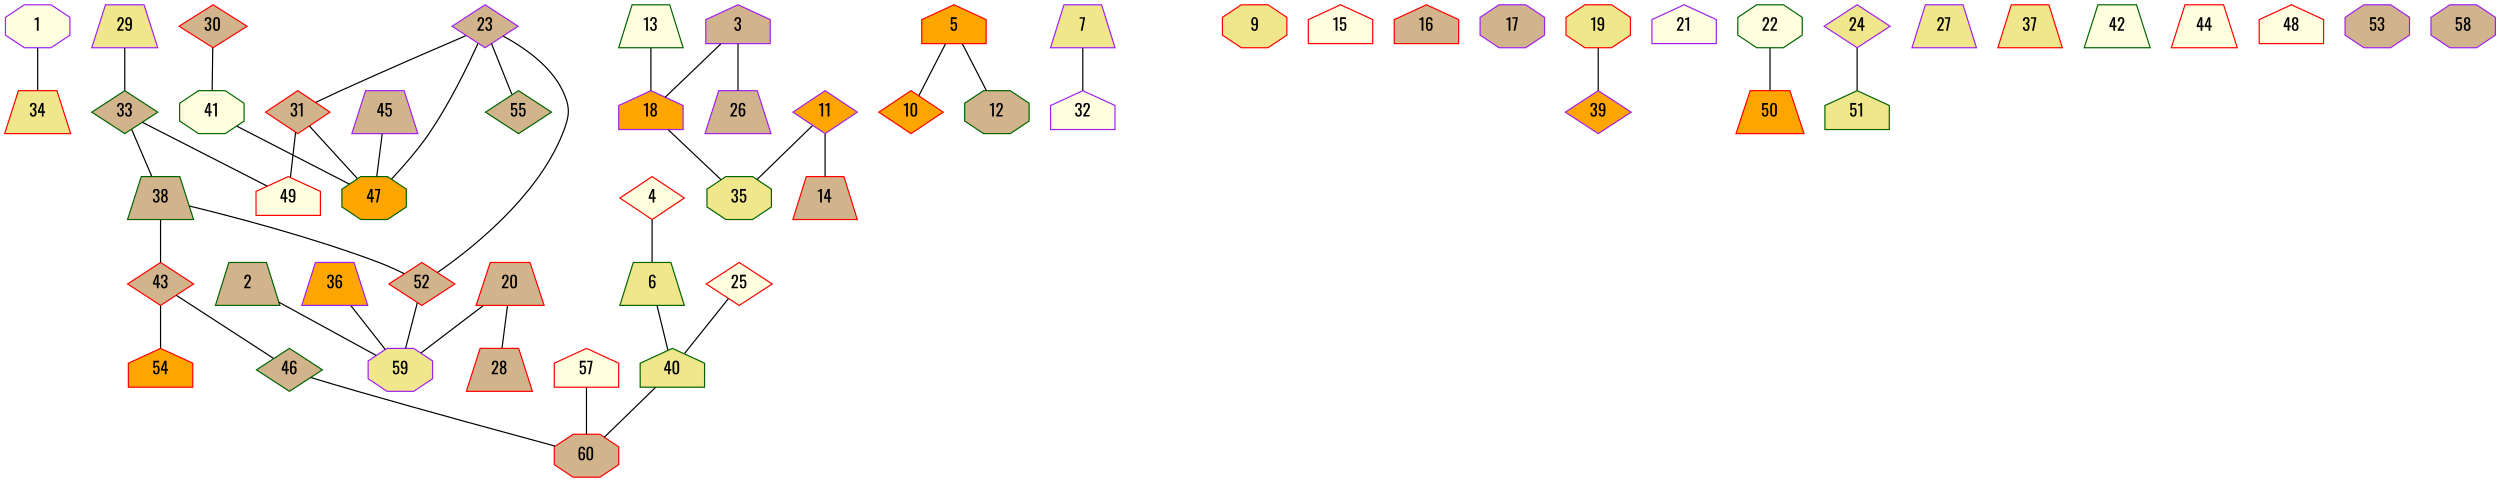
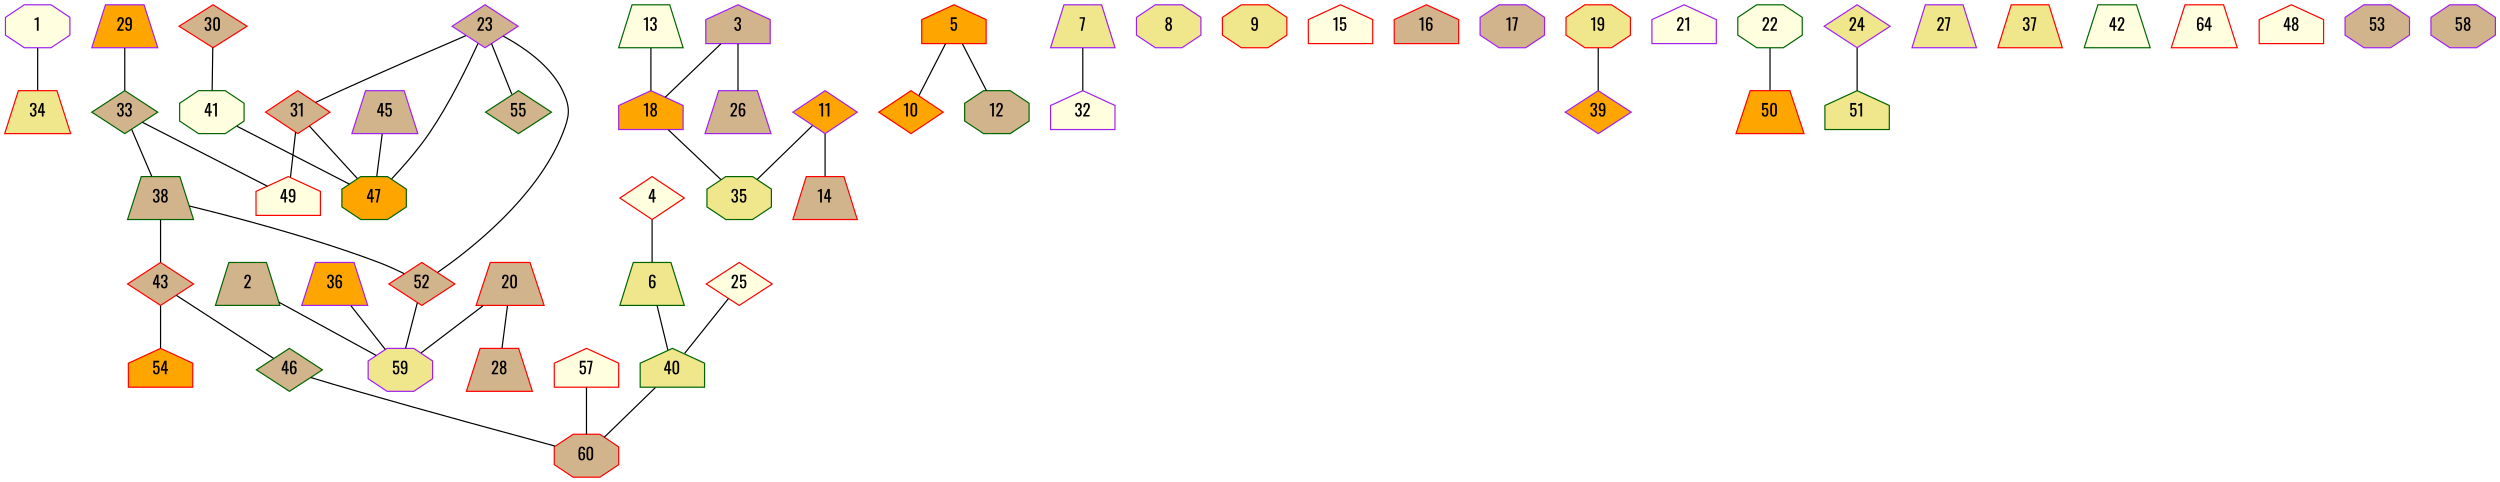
  graph {
    fontname=Oswald
    node [color=red fillcolor=tan fontname=Oswald shape=trapezium style=filled]
    edge [fontname=Oswald]
    1 [color=purple fillcolor=lightyellow shape=octagon]
    34 [fillcolor=khaki]
    2 [color=darkgreen]
    59 [color=purple fillcolor=khaki shape=octagon]
    3 [color=purple shape=house]
    18 [color=purple fillcolor=orange shape=house]
    26 [color=purple]
    35 [color=darkgreen fillcolor=khaki shape=octagon]
    4 [fillcolor=lightyellow shape=diamond]
    6 [color=darkgreen fillcolor=khaki]
    40 [color=darkgreen fillcolor=khaki shape=house]
    5 [fillcolor=orange shape=house]
    10 [fillcolor=orange shape=diamond]
    12 [color=darkgreen shape=octagon]
    60 [shape=octagon]
    7 [color=purple fillcolor=khaki]
    32 [color=purple fillcolor=lightyellow shape=house]
+   8 [color=purple fillcolor=khaki shape=octagon]
    9 [fillcolor=khaki shape=octagon]
    11 [color=purple fillcolor=orange shape=diamond]
    14
    13 [color=darkgreen fillcolor=lightyellow]
    15 [fillcolor=lightyellow shape=house]
    16 [shape=house]
    17 [color=purple shape=octagon]
    19 [fillcolor=khaki shape=octagon]
    39 [color=purple fillcolor=orange shape=diamond]
    20
    28
    21 [color=purple fillcolor=lightyellow shape=house]
    22 [color=darkgreen fillcolor=lightyellow shape=octagon]
    50 [fillcolor=orange]
    23 [color=purple shape=diamond]
    31 [shape=diamond]
    47 [color=darkgreen fillcolor=orange shape=octagon]
    52 [shape=diamond]
    55 [color=darkgreen shape=diamond]
    49 [fillcolor=lightyellow shape=house]
    24 [color=purple fillcolor=khaki shape=diamond]
    51 [color=darkgreen fillcolor=khaki shape=house]
    25 [fillcolor=lightyellow shape=diamond]
    27 [color=purple fillcolor=khaki]
-   29 [color=purple fillcolor=khaki]
+   29 [color=purple fillcolor=orange]
    33 [color=darkgreen shape=diamond]
    38 [color=darkgreen]
    30 [shape=diamond]
    41 [color=darkgreen fillcolor=lightyellow shape=octagon]
    43 [shape=diamond]
    36 [color=purple fillcolor=orange]
    37 [fillcolor=khaki]
    46 [color=darkgreen shape=diamond]
    54 [fillcolor=orange shape=house]
    42 [color=darkgreen fillcolor=lightyellow]
-   44 [fillcolor=lightyellow]
+   44 [fillcolor=lightyellow label=64]
    45 [color=purple]
    48 [fillcolor=lightyellow shape=house]
    53 [color=purple shape=octagon]
    57 [fillcolor=lightyellow shape=house]
    58 [color=purple shape=octagon]
    1 -- 34
    2 -- 59
    3 -- 18
    3 -- 26
    18 -- 35
    4 -- 6
    6 -- 40
    40 -- 60
    5 -- 10
    5 -- 12
    7 -- 32
    11 -- 35
    11 -- 14
    13 -- 18
    19 -- 39
    20 -- 59
    20 -- 28
    22 -- 50
    23 -- 31
    23 -- 47
    23 -- 52
    23 -- 55
    31 -- 47
    31 -- 49
    52 -- 59
    24 -- 51
    25 -- 40
    29 -- 33
    33 -- 49
    33 -- 38
    38 -- 52
    38 -- 43
    30 -- 41
    41 -- 47
    43 -- 46
    43 -- 54
    36 -- 59
    46 -- 60
    45 -- 47
    57 -- 60
  }
